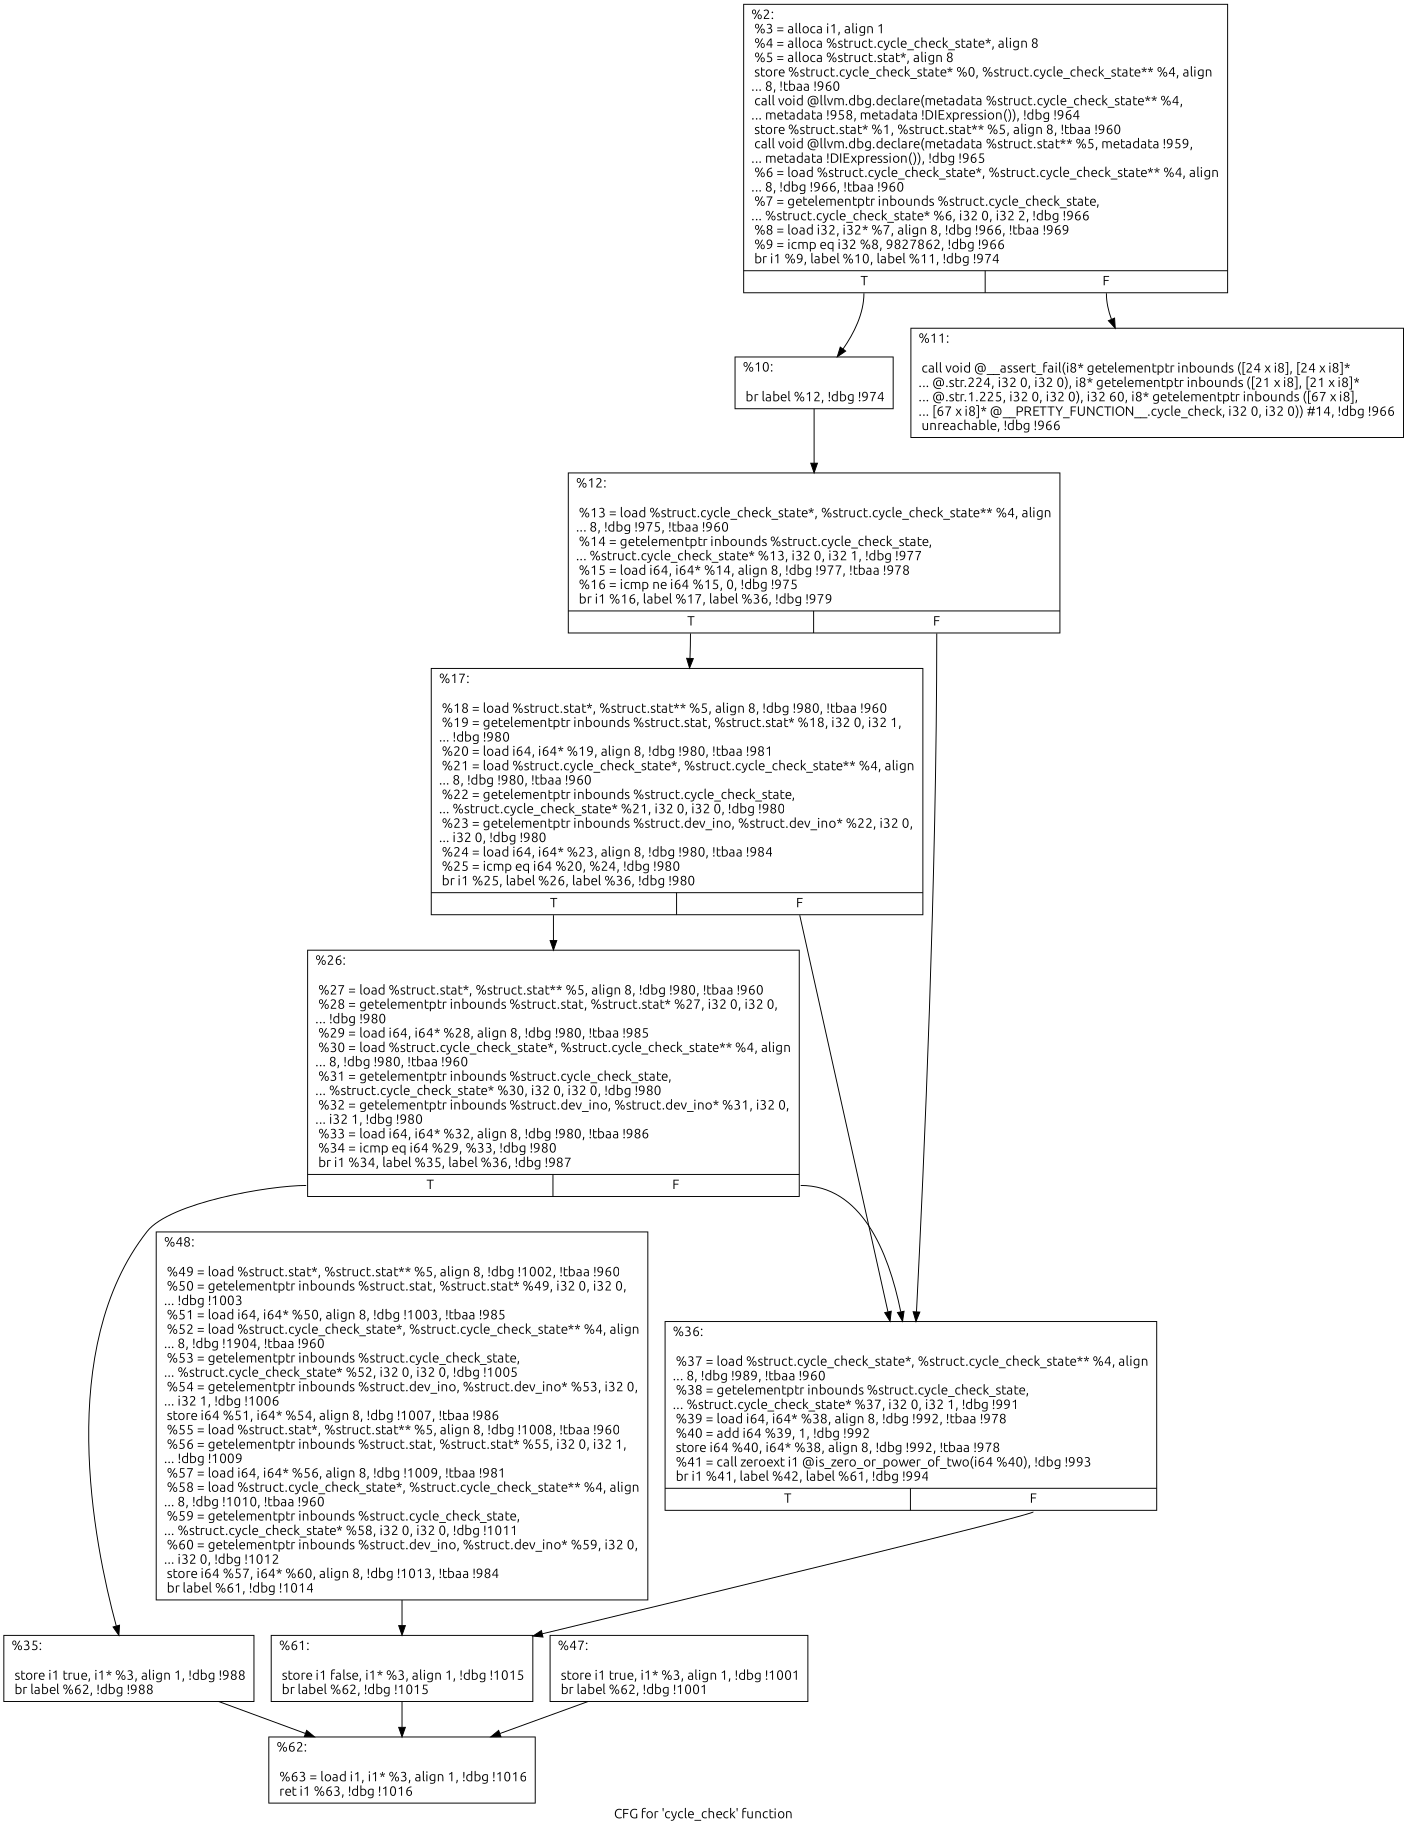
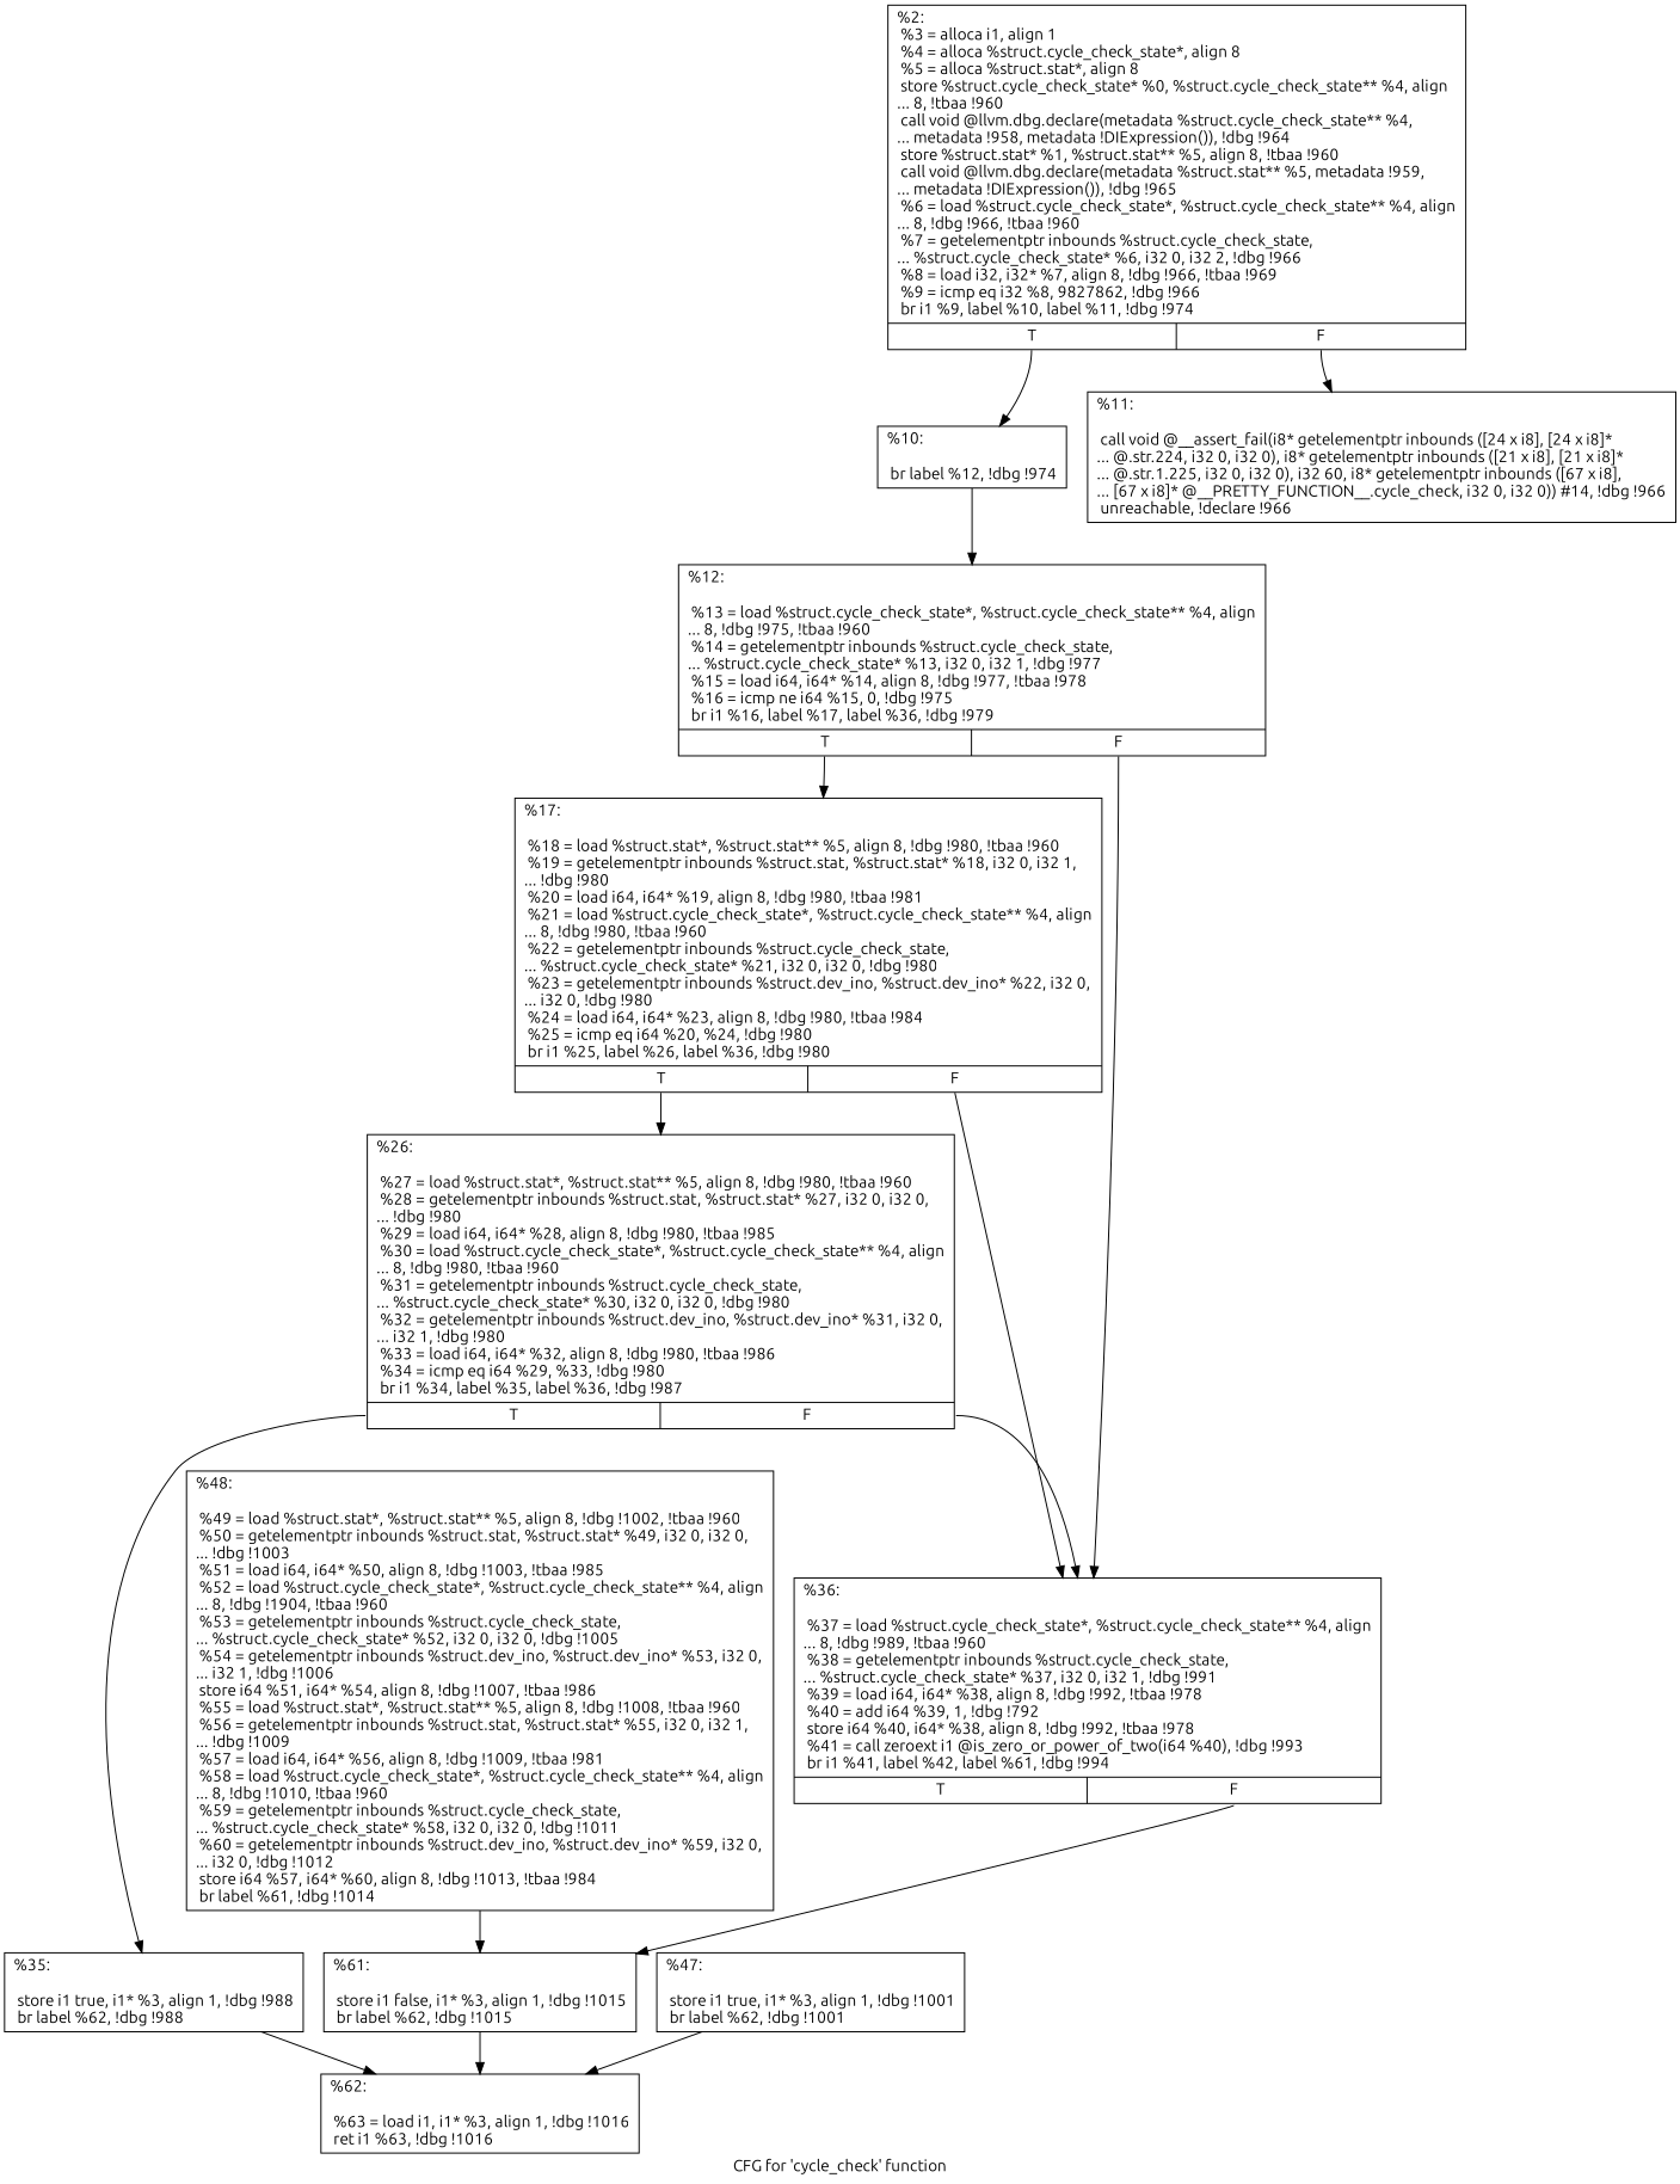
  digraph {
    fontname=Ubuntu
    label="CFG for 'cycle_check' function"
    node [fontname=Ubuntu shape=record]
    edge [fontname=Ubuntu tailport=s0]
    n1 [label="{%2:\l  %3 = alloca i1, align 1\l  %4 = alloca %struct.cycle_check_state*, align 8\l  %5 = alloca %struct.stat*, align 8\l  store %struct.cycle_check_state* %0, %struct.cycle_check_state** %4, align\l... 8, !tbaa !960\l  call void @llvm.dbg.declare(metadata %struct.cycle_check_state** %4,\l... metadata !958, metadata !DIExpression()), !dbg !964\l  store %struct.stat* %1, %struct.stat** %5, align 8, !tbaa !960\l  call void @llvm.dbg.declare(metadata %struct.stat** %5, metadata !959,\l... metadata !DIExpression()), !dbg !965\l  %6 = load %struct.cycle_check_state*, %struct.cycle_check_state** %4, align\l... 8, !dbg !966, !tbaa !960\l  %7 = getelementptr inbounds %struct.cycle_check_state,\l... %struct.cycle_check_state* %6, i32 0, i32 2, !dbg !966\l  %8 = load i32, i32* %7, align 8, !dbg !966, !tbaa !969\l  %9 = icmp eq i32 %8, 9827862, !dbg !966\l  br i1 %9, label %10, label %11, !dbg !974\l|{<s0>T|<s1>F}}"]
    n2 [label="{%10:\l\l  br label %12, !dbg !974\l}"]
-   n3 [label="{%11:\l\l  call void @__assert_fail(i8* getelementptr inbounds ([24 x i8], [24 x i8]*\l... @.str.224, i32 0, i32 0), i8* getelementptr inbounds ([21 x i8], [21 x i8]*\l... @.str.1.225, i32 0, i32 0), i32 60, i8* getelementptr inbounds ([67 x i8],\l... [67 x i8]* @__PRETTY_FUNCTION__.cycle_check, i32 0, i32 0)) #14, !dbg !966\l  unreachable, !dbg !966\l}"]
+   n3 [label="{%11:\l\l  call void @__assert_fail(i8* getelementptr inbounds ([24 x i8], [24 x i8]*\l... @.str.224, i32 0, i32 0), i8* getelementptr inbounds ([21 x i8], [21 x i8]*\l... @.str.1.225, i32 0, i32 0), i32 60, i8* getelementptr inbounds ([67 x i8],\l... [67 x i8]* @__PRETTY_FUNCTION__.cycle_check, i32 0, i32 0)) #14, !dbg !966\l  unreachable, !declare !966\l}"]
    n4 [label="{%12:\l\l  %13 = load %struct.cycle_check_state*, %struct.cycle_check_state** %4, align\l... 8, !dbg !975, !tbaa !960\l  %14 = getelementptr inbounds %struct.cycle_check_state,\l... %struct.cycle_check_state* %13, i32 0, i32 1, !dbg !977\l  %15 = load i64, i64* %14, align 8, !dbg !977, !tbaa !978\l  %16 = icmp ne i64 %15, 0, !dbg !975\l  br i1 %16, label %17, label %36, !dbg !979\l|{<s0>T|<s1>F}}"]
    n5 [label="{%17:\l\l  %18 = load %struct.stat*, %struct.stat** %5, align 8, !dbg !980, !tbaa !960\l  %19 = getelementptr inbounds %struct.stat, %struct.stat* %18, i32 0, i32 1,\l... !dbg !980\l  %20 = load i64, i64* %19, align 8, !dbg !980, !tbaa !981\l  %21 = load %struct.cycle_check_state*, %struct.cycle_check_state** %4, align\l... 8, !dbg !980, !tbaa !960\l  %22 = getelementptr inbounds %struct.cycle_check_state,\l... %struct.cycle_check_state* %21, i32 0, i32 0, !dbg !980\l  %23 = getelementptr inbounds %struct.dev_ino, %struct.dev_ino* %22, i32 0,\l... i32 0, !dbg !980\l  %24 = load i64, i64* %23, align 8, !dbg !980, !tbaa !984\l  %25 = icmp eq i64 %20, %24, !dbg !980\l  br i1 %25, label %26, label %36, !dbg !980\l|{<s0>T|<s1>F}}"]
-   n6 [label="{%36:\l\l  %37 = load %struct.cycle_check_state*, %struct.cycle_check_state** %4, align\l... 8, !dbg !989, !tbaa !960\l  %38 = getelementptr inbounds %struct.cycle_check_state,\l... %struct.cycle_check_state* %37, i32 0, i32 1, !dbg !991\l  %39 = load i64, i64* %38, align 8, !dbg !992, !tbaa !978\l  %40 = add i64 %39, 1, !dbg !992\l  store i64 %40, i64* %38, align 8, !dbg !992, !tbaa !978\l  %41 = call zeroext i1 @is_zero_or_power_of_two(i64 %40), !dbg !993\l  br i1 %41, label %42, label %61, !dbg !994\l|{<s0>T|<s1>F}}"]
+   n6 [label="{%36:\l\l  %37 = load %struct.cycle_check_state*, %struct.cycle_check_state** %4, align\l... 8, !dbg !989, !tbaa !960\l  %38 = getelementptr inbounds %struct.cycle_check_state,\l... %struct.cycle_check_state* %37, i32 0, i32 1, !dbg !991\l  %39 = load i64, i64* %38, align 8, !dbg !992, !tbaa !978\l  %40 = add i64 %39, 1, !dbg !792\l  store i64 %40, i64* %38, align 8, !dbg !992, !tbaa !978\l  %41 = call zeroext i1 @is_zero_or_power_of_two(i64 %40), !dbg !993\l  br i1 %41, label %42, label %61, !dbg !994\l|{<s0>T|<s1>F}}"]
    n7 [label="{%26:\l\l  %27 = load %struct.stat*, %struct.stat** %5, align 8, !dbg !980, !tbaa !960\l  %28 = getelementptr inbounds %struct.stat, %struct.stat* %27, i32 0, i32 0,\l... !dbg !980\l  %29 = load i64, i64* %28, align 8, !dbg !980, !tbaa !985\l  %30 = load %struct.cycle_check_state*, %struct.cycle_check_state** %4, align\l... 8, !dbg !980, !tbaa !960\l  %31 = getelementptr inbounds %struct.cycle_check_state,\l... %struct.cycle_check_state* %30, i32 0, i32 0, !dbg !980\l  %32 = getelementptr inbounds %struct.dev_ino, %struct.dev_ino* %31, i32 0,\l... i32 1, !dbg !980\l  %33 = load i64, i64* %32, align 8, !dbg !980, !tbaa !986\l  %34 = icmp eq i64 %29, %33, !dbg !980\l  br i1 %34, label %35, label %36, !dbg !987\l|{<s0>T|<s1>F}}"]
    n8 [label="{%61:\l\l  store i1 false, i1* %3, align 1, !dbg !1015\l  br label %62, !dbg !1015\l}"]
    n9 [label="{%35:\l\l  store i1 true, i1* %3, align 1, !dbg !988\l  br label %62, !dbg !988\l}"]
    n10 [label="{%62:\l\l  %63 = load i1, i1* %3, align 1, !dbg !1016\l  ret i1 %63, !dbg !1016\l}"]
    n11 [label="{%47:\l\l  store i1 true, i1* %3, align 1, !dbg !1001\l  br label %62, !dbg !1001\l}"]
    n12 [label="{%48:\l\l  %49 = load %struct.stat*, %struct.stat** %5, align 8, !dbg !1002, !tbaa !960\l  %50 = getelementptr inbounds %struct.stat, %struct.stat* %49, i32 0, i32 0,\l... !dbg !1003\l  %51 = load i64, i64* %50, align 8, !dbg !1003, !tbaa !985\l  %52 = load %struct.cycle_check_state*, %struct.cycle_check_state** %4, align\l... 8, !dbg !1904, !tbaa !960\l  %53 = getelementptr inbounds %struct.cycle_check_state,\l... %struct.cycle_check_state* %52, i32 0, i32 0, !dbg !1005\l  %54 = getelementptr inbounds %struct.dev_ino, %struct.dev_ino* %53, i32 0,\l... i32 1, !dbg !1006\l  store i64 %51, i64* %54, align 8, !dbg !1007, !tbaa !986\l  %55 = load %struct.stat*, %struct.stat** %5, align 8, !dbg !1008, !tbaa !960\l  %56 = getelementptr inbounds %struct.stat, %struct.stat* %55, i32 0, i32 1,\l... !dbg !1009\l  %57 = load i64, i64* %56, align 8, !dbg !1009, !tbaa !981\l  %58 = load %struct.cycle_check_state*, %struct.cycle_check_state** %4, align\l... 8, !dbg !1010, !tbaa !960\l  %59 = getelementptr inbounds %struct.cycle_check_state,\l... %struct.cycle_check_state* %58, i32 0, i32 0, !dbg !1011\l  %60 = getelementptr inbounds %struct.dev_ino, %struct.dev_ino* %59, i32 0,\l... i32 0, !dbg !1012\l  store i64 %57, i64* %60, align 8, !dbg !1013, !tbaa !984\l  br label %61, !dbg !1014\l}"]
    n1 -> n2
    n1 -> n3 [tailport=s1]
    n2 -> n4
    n4 -> n5
    n4 -> n6 [tailport=s1]
    n5 -> n6 [tailport=s1]
    n5 -> n7
    n6 -> n8 [tailport=s1]
    n7 -> n6 [tailport=s1]
    n7 -> n9
    n8 -> n10
    n9 -> n10
    n11 -> n10
    n12 -> n8
  }
